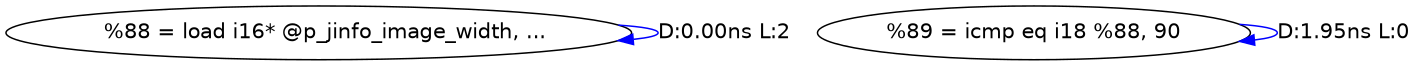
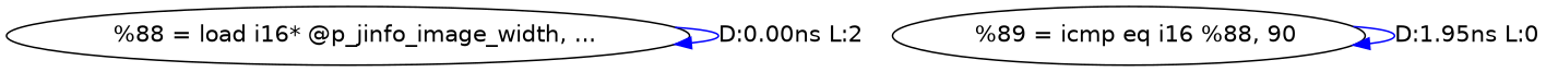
  digraph {
    fontname="DejaVu Sans"
    node [fontname="DejaVu Sans"]
    edge [color=blue fontname="DejaVu Sans"]
    n1 [label="  %88 = load i16* @p_jinfo_image_width, ..."]
-   n2 [label="%89 = icmp eq i18 %88, 90"]
+   n2 [label="  %89 = icmp eq i16 %88, 90"]
    n1 -> n1 [label="D:0.00ns L:2"]
    n2 -> n2 [label="D:1.95ns L:0"]
  }
